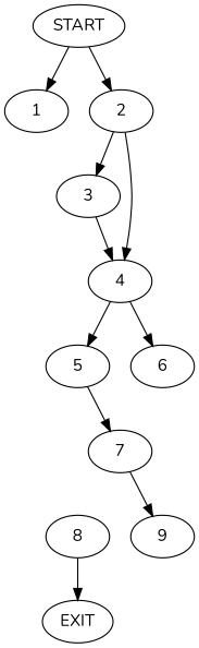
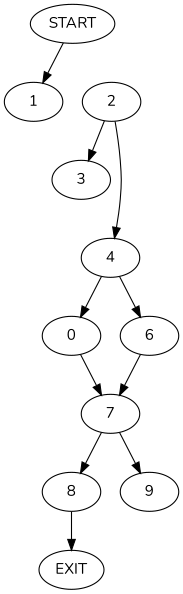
  digraph {
    fontname=Nunito
    node [fontname=Nunito]
    edge [fontname=Nunito]
    n1 [label=START]
    1
    2
    3
    4
-   5
+   5 [label=0]
    6
    7
    8
    9
    n11 [label=EXIT]
    n1 -> 1
-   n1 -> 2
    2 -> 3
    2 -> 4
-   3 -> 4
    4 -> 5
    4 -> 6
    5 -> 7
+   6 -> 7
+   7 -> 8
    7 -> 9
    8 -> n11
  }
